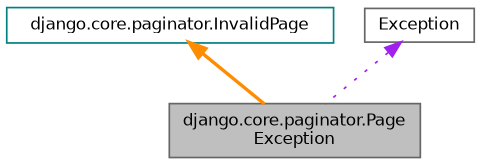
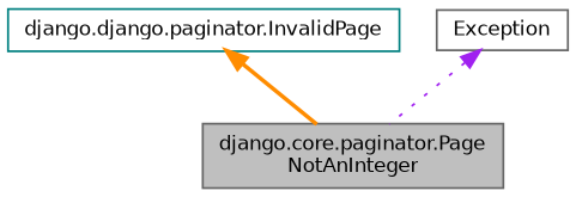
  digraph {
    node [color=gray40 fillcolor=white fontname=Helvetica fontsize=10 shape=record style=filled]
    edge [dir=back fontname=Helvetica fontsize=10 labelfontname=Helvetica labelfontsize=10]
-   n1 [fillcolor=grey75 fontcolor=black height=0.2 label="django.core.paginator.Page\lException" width=0.4]
-   n2 [color=teal height=0.2 label="django.core.paginator.InvalidPage" width=0.4]
+   n1 [fillcolor=grey75 fontcolor=black height=0.2 label="django.core.paginator.Page\lNotAnInteger" width=0.4]
+   n2 [color=teal height=0.2 label="django.django.paginator.InvalidPage" width=0.4]
    n3 [height=0.2 label=Exception width=0.4]
    n2 -> n1 [color=darkorange style=bold]
    n3 -> n1 [color=purple style=dotted]
  }
